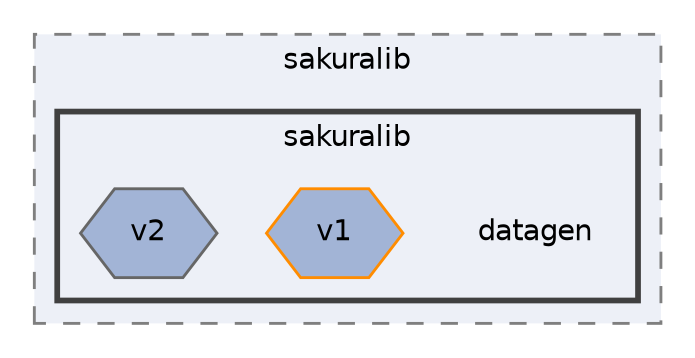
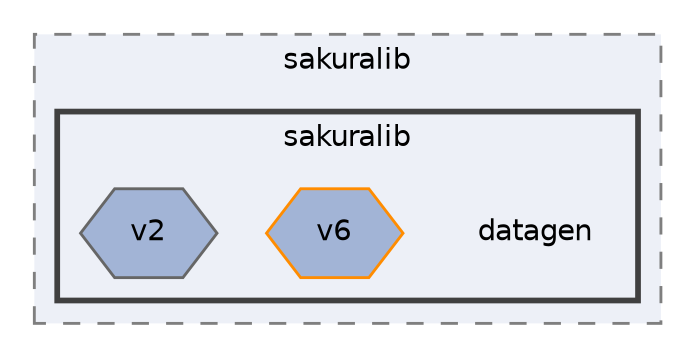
  digraph {
    compound=true
    node [fontname=Helvetica fontsize=10 shape=hexagon color=gray40 fillcolor="#a2b4d6" style=filled]
    n1 [height=0.2 label=datagen shape=plaintext width=0.4 fillcolor="" style=""]
-   n2 [color=darkorange height=0.2 label=v1 width=0.4]
+   n2 [color=darkorange height=0.2 label=v6 width=0.4]
    n3 [height=0.2 label=v2 width=0.4]
    subgraph cluster_1 {
      bgcolor="#edf0f7"
      fontname=Helvetica
      fontsize=10
      label=sakuralib
      pencolor=grey50
      style="filled,dashed"
      subgraph cluster_2 {
        bgcolor="#edf0f7"
        fontname=Helvetica
        fontsize=10
        pencolor=grey25
        style="filled,bold"
        n1
        n2
        n3
      }
    }
  }
